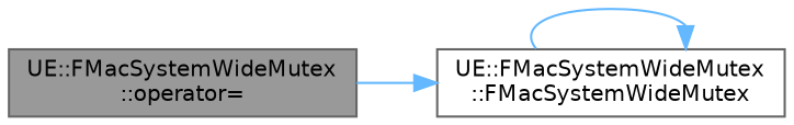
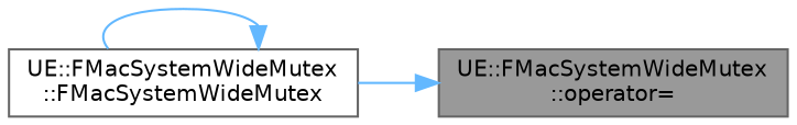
  digraph {
    rankdir=LR
    node [fontname=Helvetica fontsize=10 shape=box style=filled]
    edge [color=steelblue1 fontname=Helvetica fontsize=10 labelfontname=Helvetica labelfontsize=10 style=solid]
    n1 [color=gray40 fillcolor=grey60 fontcolor=black height=0.2 label="UE::FMacSystemWideMutex\l::operator=" width=0.4]
    n2 [color=grey40 fillcolor=white height=0.2 label="UE::FMacSystemWideMutex\l::FMacSystemWideMutex" width=0.4]
-   n1 -> n2
+   n2 -> n1
    n2 -> n2
  }
